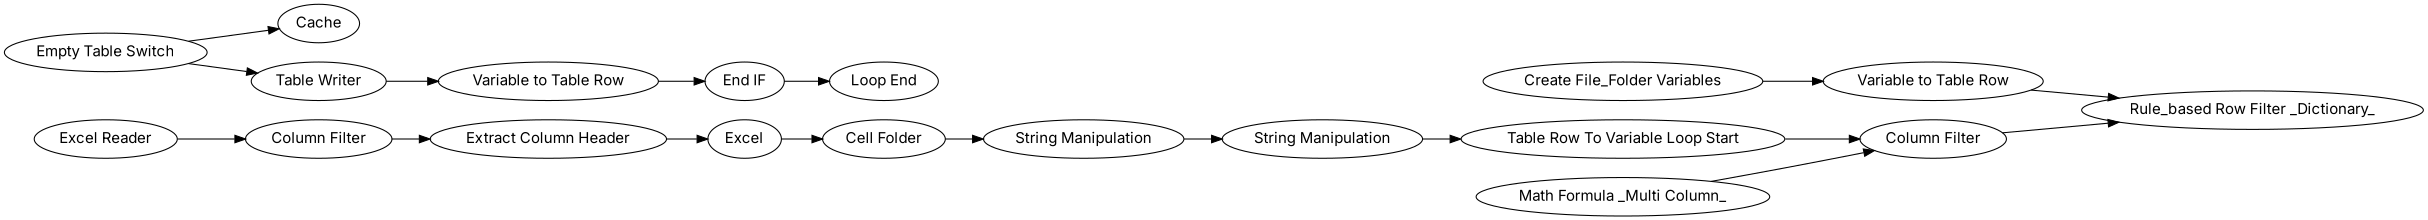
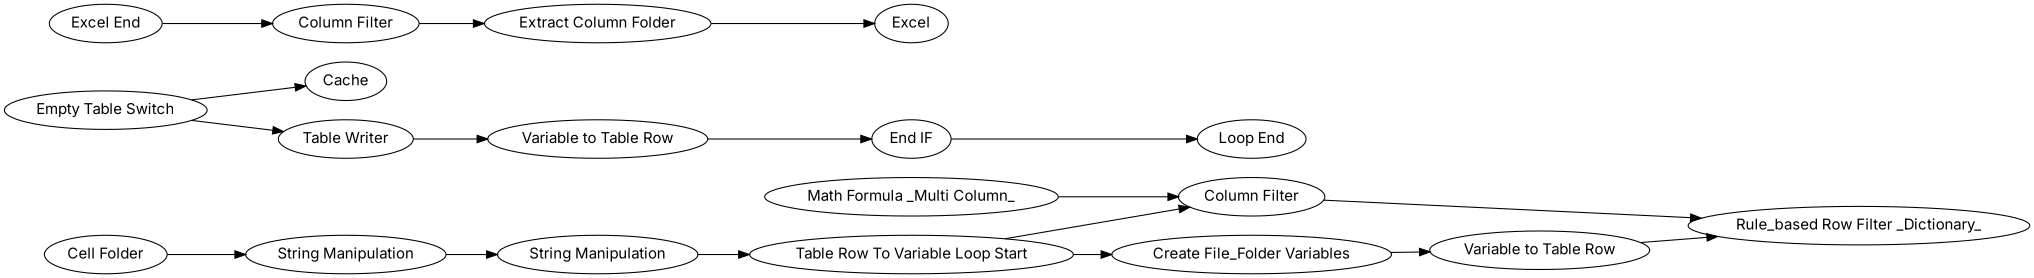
  digraph {
    fontname=Inter
    rankdir=LR
    node [fontname=Inter]
    edge [fontname=Inter]
    n1 [label="Column Filter"]
    n2 [label="Rule_based Row Filter _Dictionary_"]
    n3 [label="Empty Table Switch"]
    n4 [label=Cache]
    n5 [label="Table Writer"]
    n6 [label="Variable to Table Row"]
    n7 [label="End IF"]
    n8 [label="Loop End"]
    n9 [label="Variable to Table Row"]
    n10 [label=Excel]
    n11 [label="Cell Folder"]
    n12 [label="String Manipulation"]
    n13 [label="String Manipulation"]
    n14 [label="Table Row To Variable Loop Start"]
    n15 [label="Create File_Folder Variables"]
-   n16 [label="Extract Column Header"]
+   n16 [label="Extract Column Folder"]
    n17 [label="Column Filter"]
    n18 [label="Math Formula _Multi Column_"]
-   n19 [label="Excel Reader"]
+   n19 [label="Excel End"]
    n1 -> n2
    n3 -> n4
    n3 -> n5
    n5 -> n6
    n6 -> n7
    n7 -> n8
    n9 -> n2
-   n10 -> n11
    n11 -> n12
    n12 -> n13
    n13 -> n14
    n14 -> n1
+   n14 -> n15
    n15 -> n9
    n16 -> n10
    n17 -> n16
    n18 -> n1
    n19 -> n17
  }
